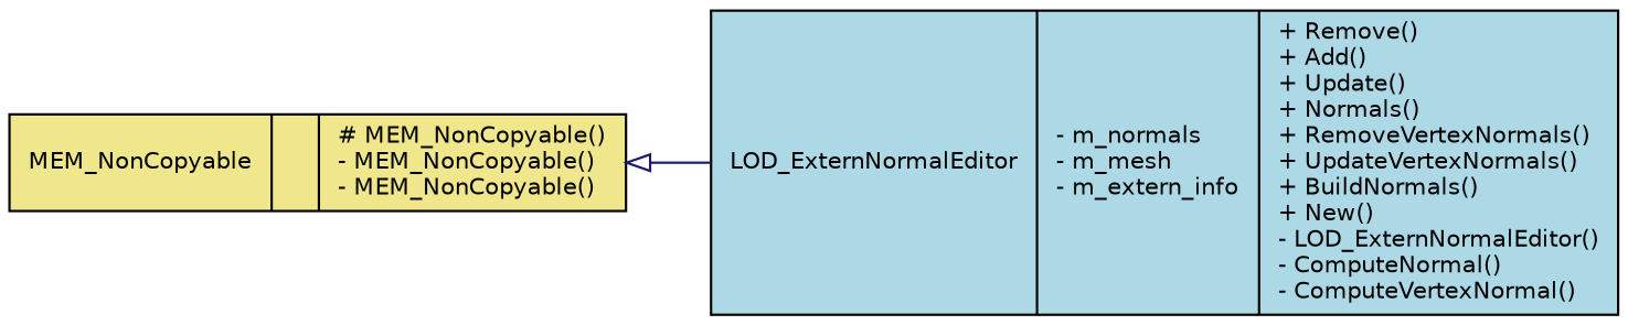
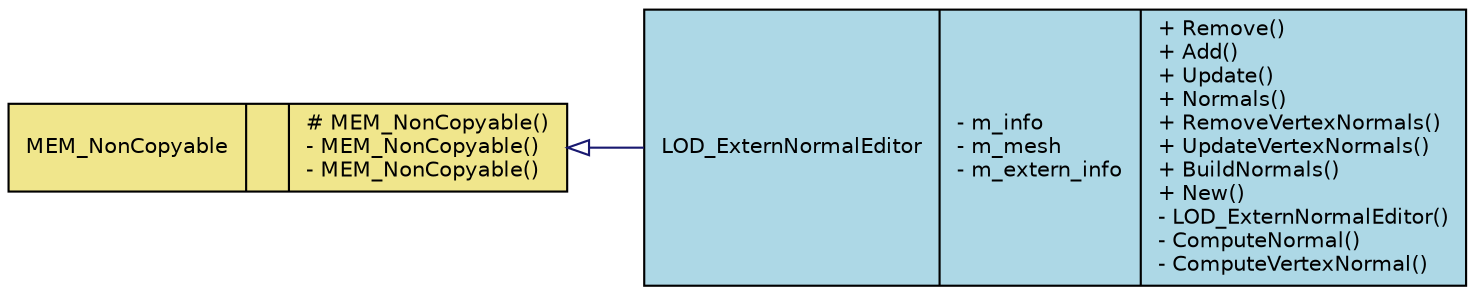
  digraph {
    rankdir=LR
    node [color=black fontname=Helvetica fontsize=10 shape=record style=filled]
-   n1 [fillcolor=lightblue fontcolor=black height=0.2 label="{LOD_ExternNormalEditor\n|- m_normals\l- m_mesh\l- m_extern_info\l|+ Remove()\l+ Add()\l+ Update()\l+ Normals()\l+ RemoveVertexNormals()\l+ UpdateVertexNormals()\l+ BuildNormals()\l+ New()\l- LOD_ExternNormalEditor()\l- ComputeNormal()\l- ComputeVertexNormal()\l}" width=0.4]
+   n1 [fillcolor=lightblue fontcolor=black height=0.2 label="{LOD_ExternNormalEditor\n|- m_info\l- m_mesh\l- m_extern_info\l|+ Remove()\l+ Add()\l+ Update()\l+ Normals()\l+ RemoveVertexNormals()\l+ UpdateVertexNormals()\l+ BuildNormals()\l+ New()\l- LOD_ExternNormalEditor()\l- ComputeNormal()\l- ComputeVertexNormal()\l}" width=0.4]
    n2 [fillcolor=khaki height=0.2 label="{MEM_NonCopyable\n||# MEM_NonCopyable()\l- MEM_NonCopyable()\l- MEM_NonCopyable()\l}" width=0.4]
    n2 -> n1 [arrowtail=empty color=midnightblue dir=back fontname=Helvetica fontsize=10 labelfontname=Helvetica labelfontsize=10 style=solid]
  }
